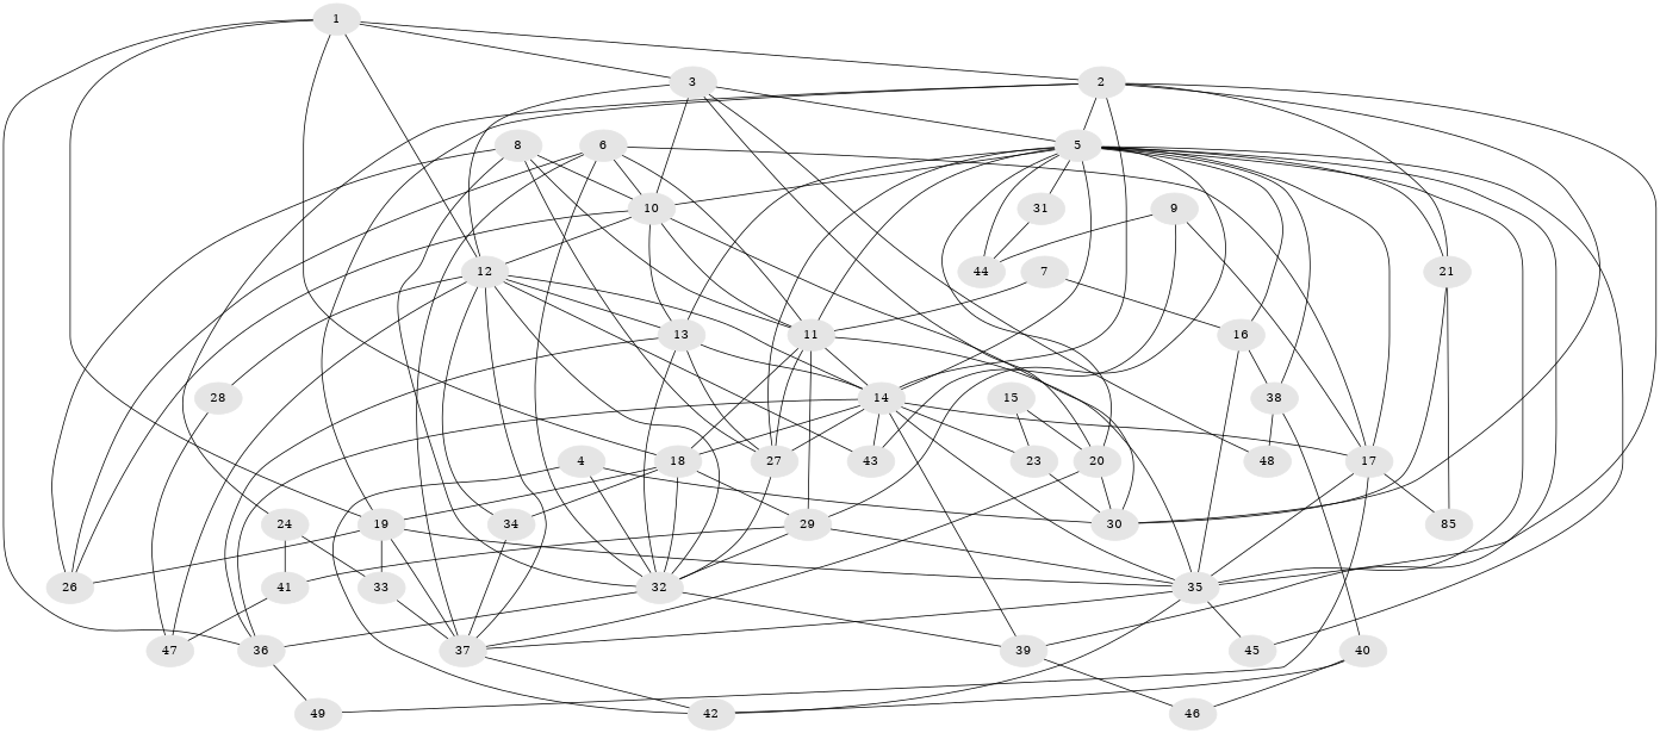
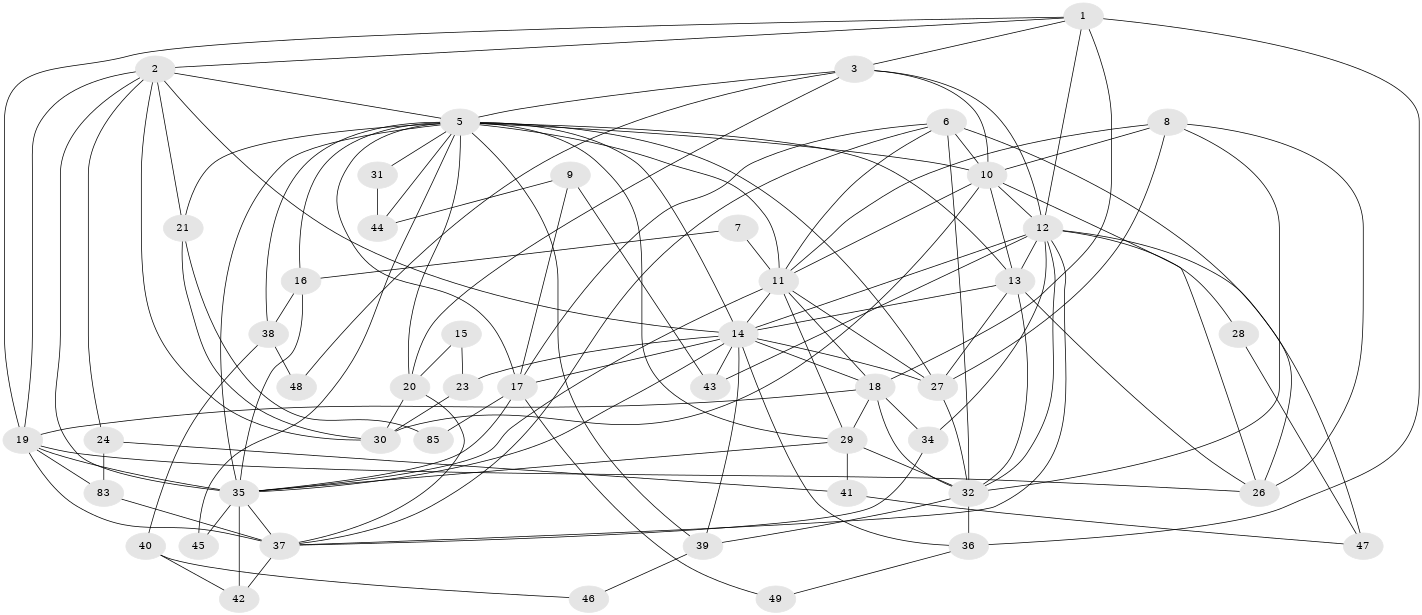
  graph {
    node [color=gray90 style=filled]
    edge [weight=1.0]
    1
    2
    3
    12
    18
    19
    36
    5
    14
    21
    24
    30
    35
    10
    20
    48
    32
    13
    37
    43
    28
    34
    47
    29
    26
-   33
+   33 [label=83]
    49
    11
    16
    17
    27
    31
    38
    39
    44
    45
    23
    n38 [label=85]
    41
    42
-   4
    40
    46
    6
    7
    8
    9
    15
    1 -- 2
    1 -- 3
    1 -- 12 [weight=2.0]
    1 -- 18 [weight=2.0]
    1 -- 19
    1 -- 36
    2 -- 19
    2 -- 5
    2 -- 14
    2 -- 21
    2 -- 24
    2 -- 30
    2 -- 35
    3 -- 12
    3 -- 5
    3 -- 10
    3 -- 20
    3 -- 48
    12 -- 14 [weight=4.0]
    12 -- 32
    12 -- 13
    12 -- 37
    12 -- 43
    12 -- 28
    12 -- 34
    12 -- 47
    18 -- 19
    18 -- 32
    18 -- 34
    18 -- 29 [weight=2.0]
    19 -- 35 [weight=2.0]
    19 -- 37 [weight=4.0]
    19 -- 26
    19 -- 33
    36 -- 49
    5 -- 14
    5 -- 21
    5 -- 35 [weight=3.0]
    5 -- 10
    5 -- 20
    5 -- 13 [weight=2.0]
    5 -- 29
    5 -- 11
    5 -- 16
    5 -- 17
    5 -- 27 [weight=2.0]
    5 -- 31
    5 -- 38
    5 -- 39
    5 -- 44
    5 -- 45
    14 -- 18
    14 -- 36
    14 -- 35
    14 -- 43
    14 -- 17
    14 -- 27
    14 -- 39
    14 -- 23
    21 -- 30
    21 -- n38
    24 -- 33
    24 -- 41
    35 -- 37
    35 -- 45
    35 -- 42
    10 -- 12
    10 -- 30
    10 -- 13
    10 -- 26
    10 -- 11
    20 -- 30
    20 -- 37
    32 -- 36 [weight=2.0]
    32 -- 39
    13 -- 14
    13 -- 32
-   13 -- 36
+   13 -- 26
    13 -- 27
    37 -- 42
    28 -- 47
    34 -- 37
    29 -- 35
    29 -- 32
    29 -- 41
    33 -- 37
    11 -- 18
    11 -- 14
    11 -- 35
    11 -- 29
    11 -- 27
    16 -- 35
    16 -- 38
    17 -- 35
    17 -- 49
    17 -- n38
    27 -- 32
    31 -- 44
    38 -- 48
    38 -- 40
    39 -- 46
    23 -- 30
    41 -- 47
-   4 -- 30
-   4 -- 32
-   4 -- 42
    40 -- 42
    40 -- 46
    6 -- 10
    6 -- 32
    6 -- 37
    6 -- 26 [weight=2.0]
    6 -- 11
    6 -- 17
    7 -- 11 [weight=2.0]
    7 -- 16
    8 -- 10 [weight=2.0]
    8 -- 32
    8 -- 26
    8 -- 11
    8 -- 27 [weight=2.0]
    9 -- 43
    9 -- 17
    9 -- 44
    15 -- 20
    15 -- 23
  }
